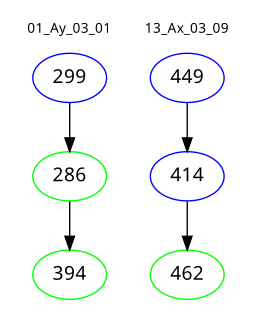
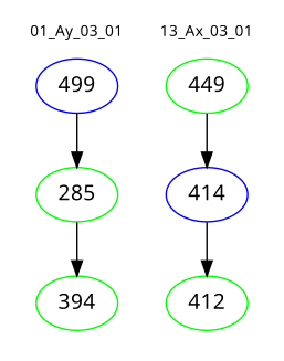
  digraph {
    fontname="Noto Sans"
    node [color=blue fontname="Noto Sans"]
    edge [color=black fontname="Noto Sans"]
-   n1 [label=299]
-   n2 [color=green label=286]
+   n1 [label=499]
+   n2 [color=green label=285]
    n3 [color=green label=394]
-   n4 [label=449]
+   n4 [color=green label=449]
    n5 [label=414]
-   n6 [color=green label=462]
+   n6 [color=green label=412]
    subgraph cluster_1 {
      color=white
      fontsize=10
      label="01_Ay_03_01"
      n1
      n2
      n3
    }
    subgraph cluster_2 {
      color=white
      fontsize=10
-     label="13_Ax_03_09"
+     label="13_Ax_03_01"
      n4
      n5
      n6
    }
    n1 -> n2
    n2 -> n3
    n4 -> n5
    n5 -> n6
  }
